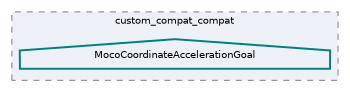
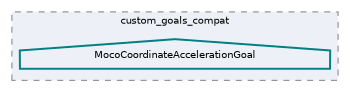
  digraph {
    compound=true
    rankdir=LR
    n1 [color=teal fillcolor="#edf0f7" fontname=Helvetica fontsize=10 height=0.2 label=MocoCoordinateAccelerationGoal shape=house style="filled,bold" width=0.4]
    subgraph cluster_1 {
      bgcolor="#edf0f7"
      fontname=Helvetica
      fontsize=10
-     label=custom_compat_compat
+     label=custom_goals_compat
      pencolor=grey50
      style="filled,dashed"
      n1
    }
  }
